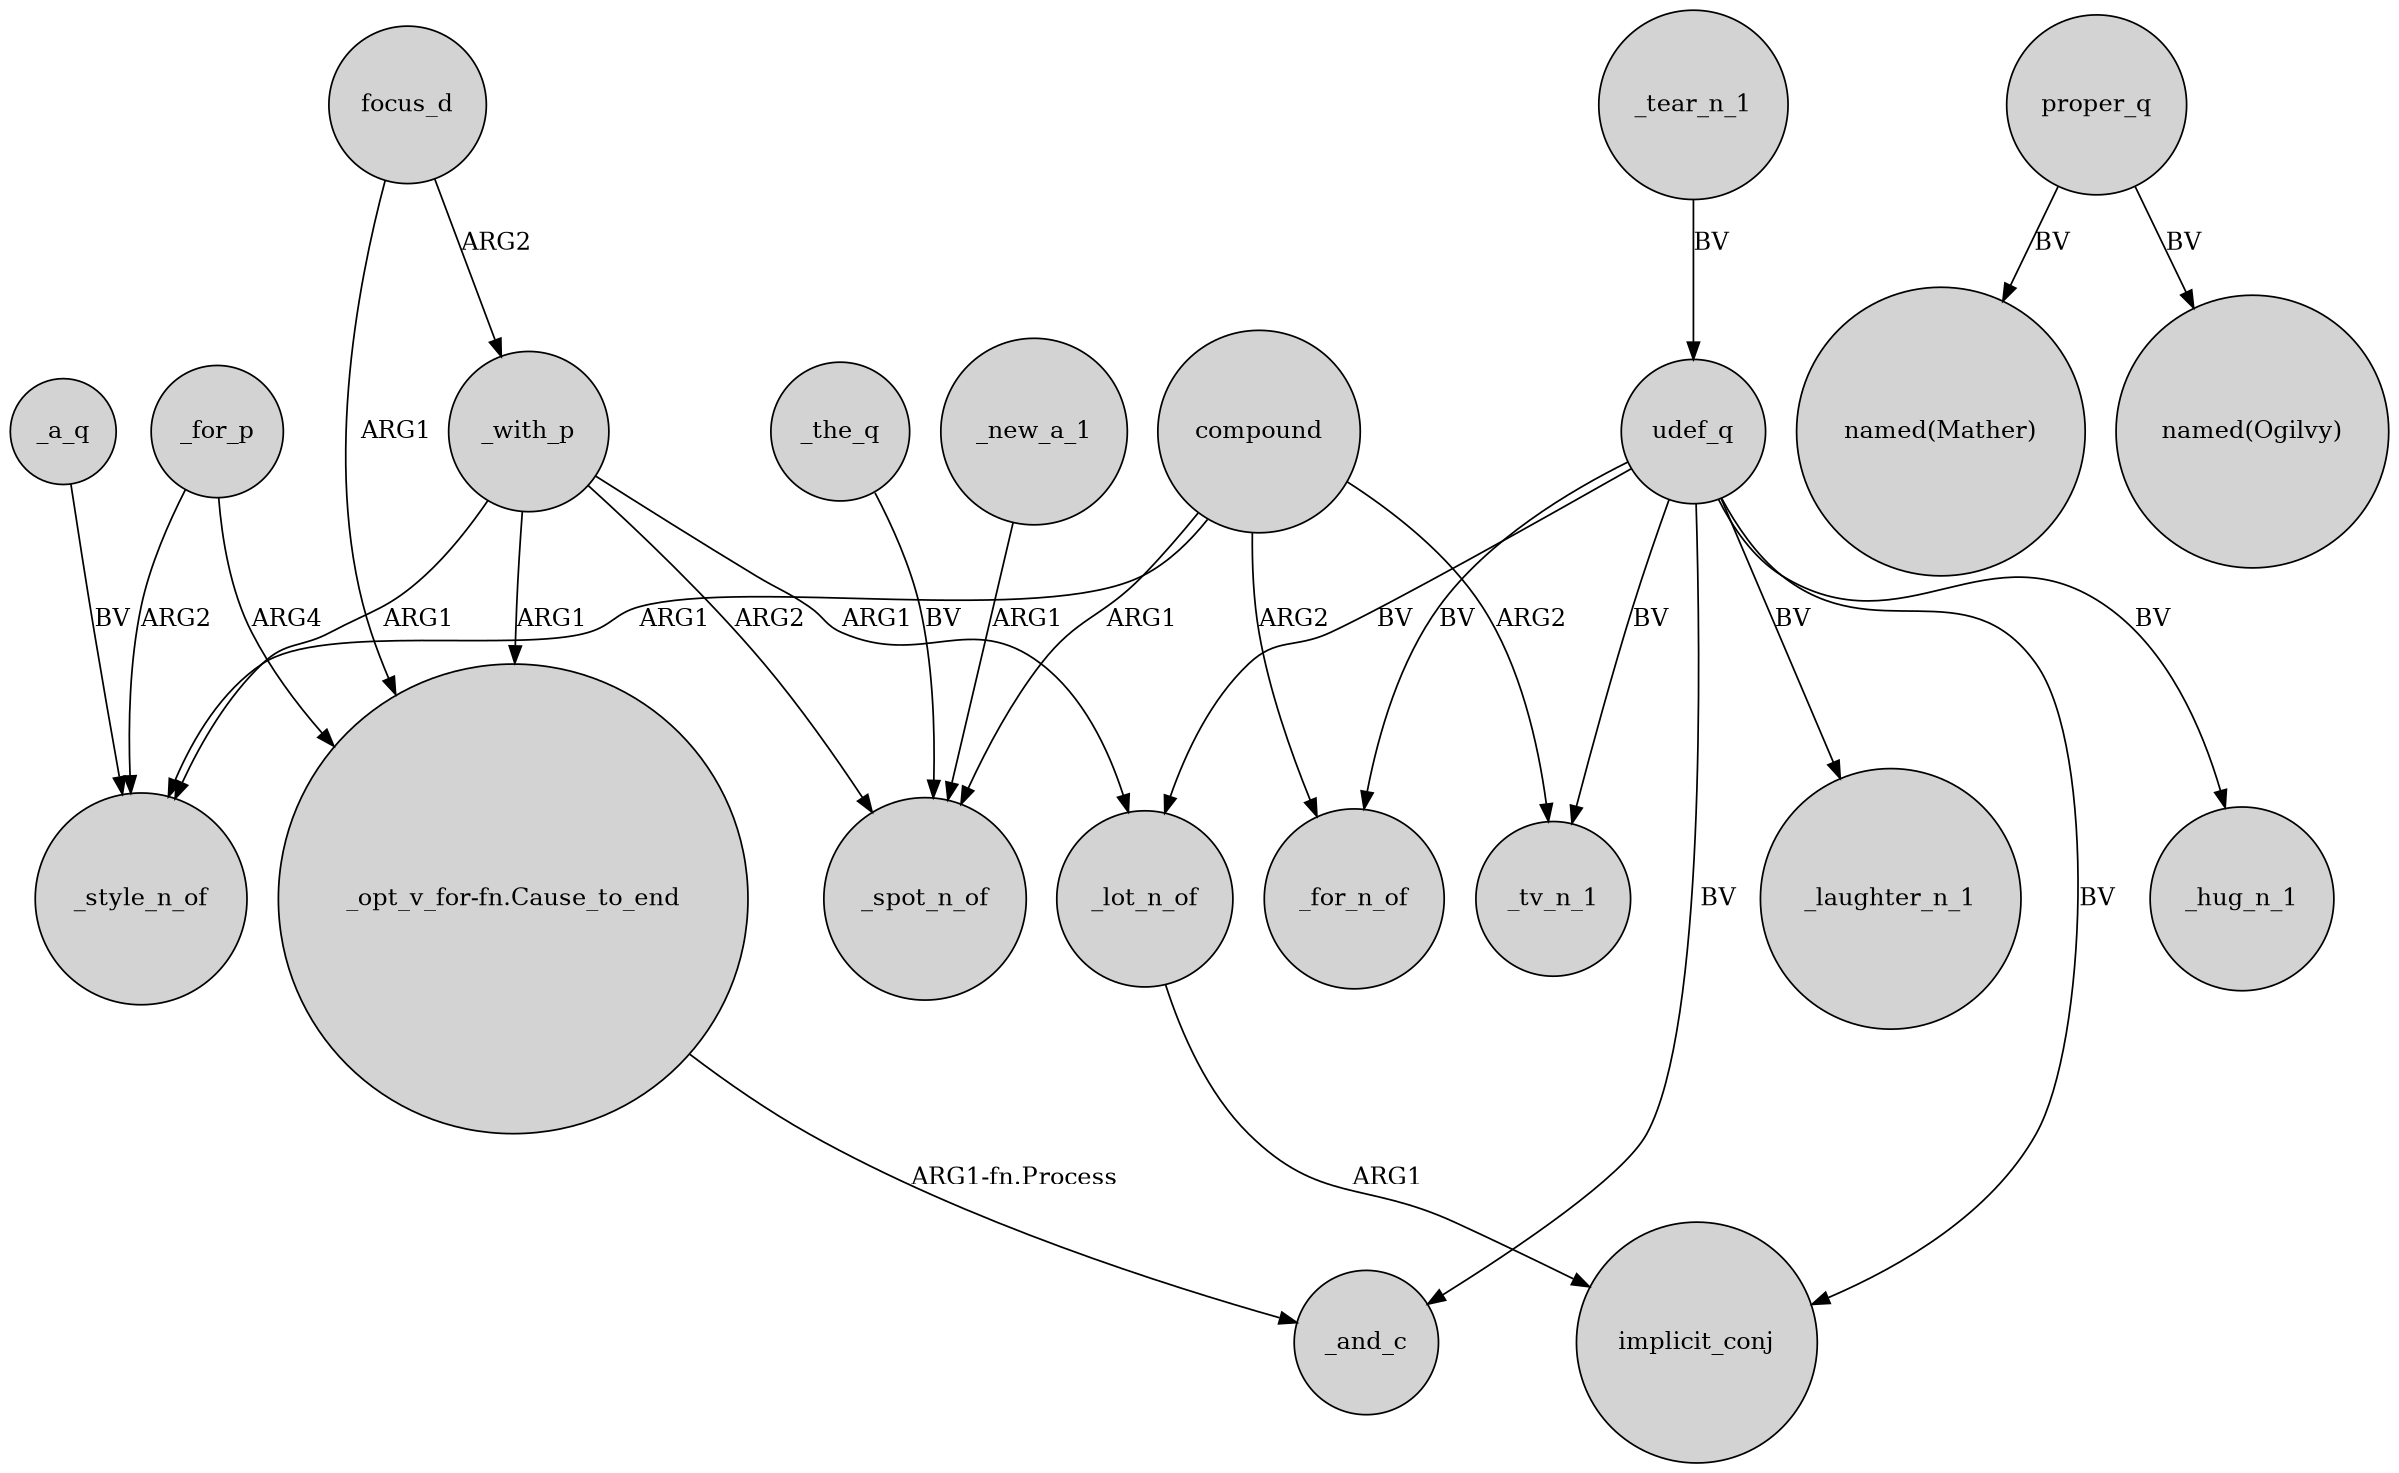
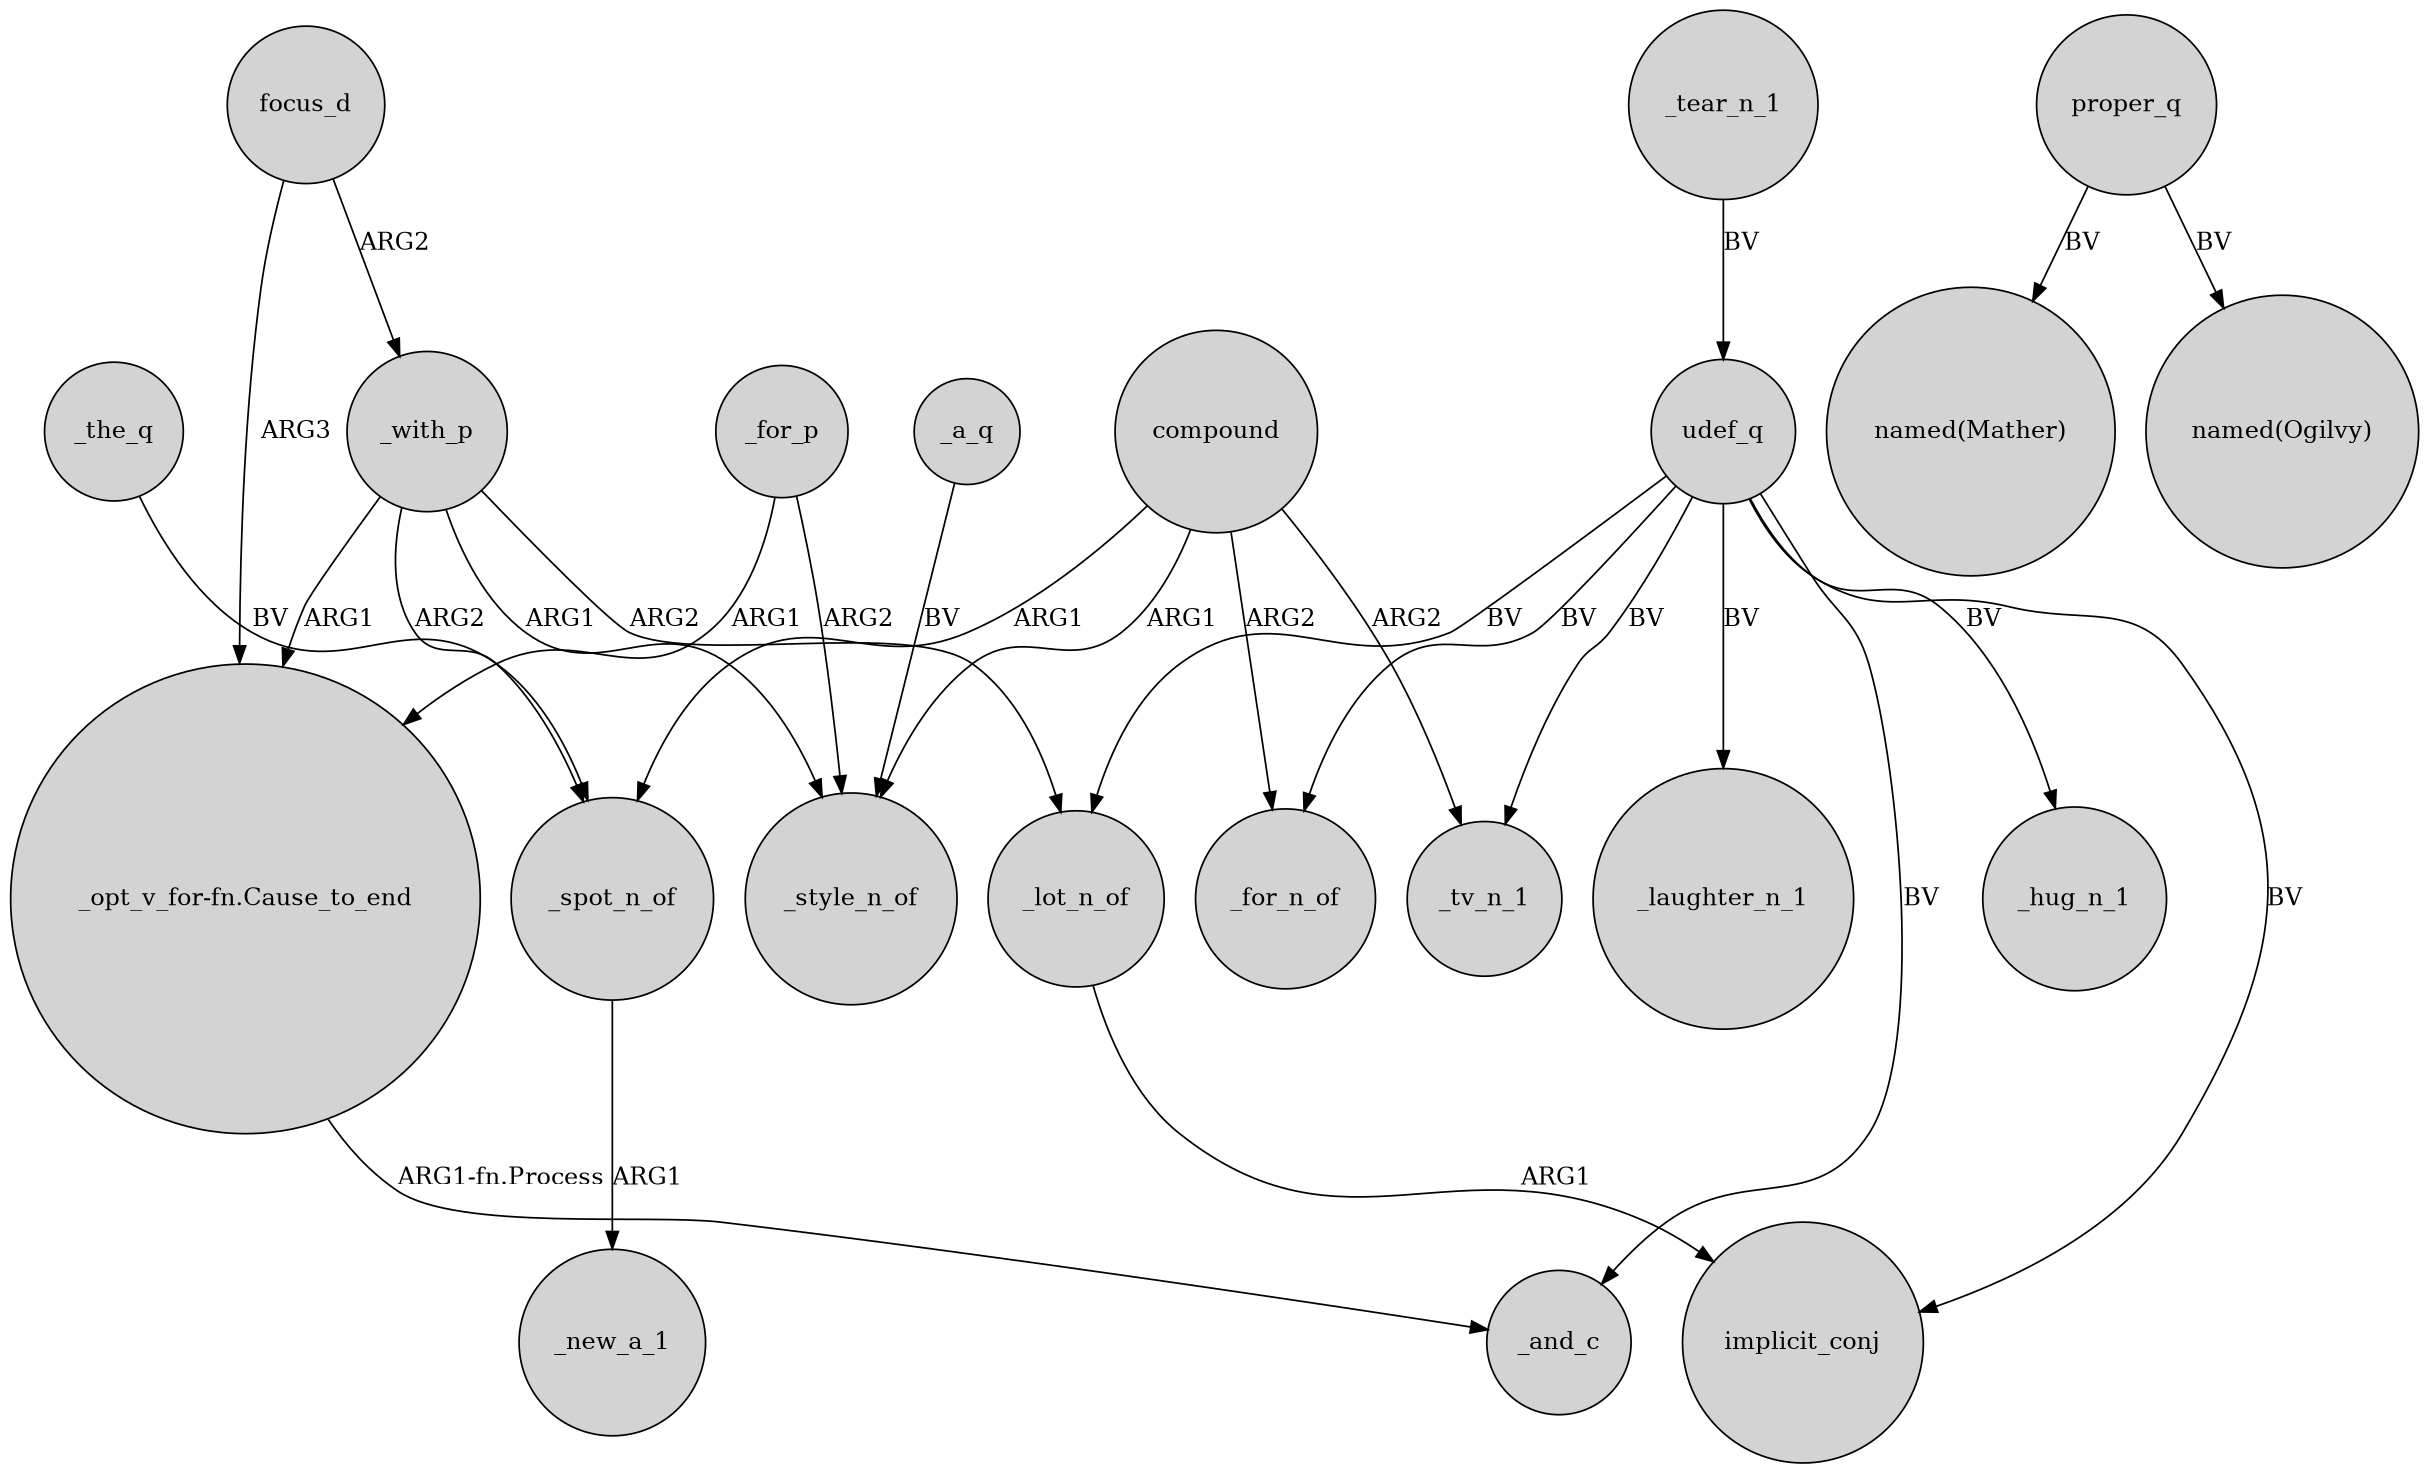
  digraph {
    node [shape=circle style=filled]
    udef_q
    _lot_n_of
    n3 [label=_for_n_of]
    _and_c
    _laughter_n_1
    implicit_conj
    _tv_n_1
    _hug_n_1
    _tear_n_1
    focus_d
    "_opt_v_for-fn.Cause_to_end"
    _with_p
    _spot_n_of
    _style_n_of
    _the_q
    proper_q
    "named(Mather)"
    "named(Ogilvy)"
    _for_p
    compound
    _new_a_1
    _a_q
    udef_q -> _lot_n_of [label=BV]
    udef_q -> n3 [label=BV]
    udef_q -> _and_c [label=BV]
    udef_q -> _laughter_n_1 [label=BV]
    udef_q -> implicit_conj [label=BV]
    udef_q -> _tv_n_1 [label=BV]
    udef_q -> _hug_n_1 [label=BV]
    _lot_n_of -> implicit_conj [label=ARG1]
    _tear_n_1 -> udef_q [label=BV]
-   focus_d -> "_opt_v_for-fn.Cause_to_end" [label=ARG1]
+   focus_d -> "_opt_v_for-fn.Cause_to_end" [label=ARG3]
    focus_d -> _with_p [label=ARG2]
    "_opt_v_for-fn.Cause_to_end" -> _and_c [label="ARG1-fn.Process"]
-   _with_p -> _lot_n_of [label=ARG1]
+   _with_p -> _lot_n_of [label=ARG2]
    _with_p -> "_opt_v_for-fn.Cause_to_end" [label=ARG1]
    _with_p -> _spot_n_of [label=ARG2]
    _with_p -> _style_n_of [label=ARG1]
    _the_q -> _spot_n_of [label=BV]
    proper_q -> "named(Mather)" [label=BV]
    proper_q -> "named(Ogilvy)" [label=BV]
-   _for_p -> "_opt_v_for-fn.Cause_to_end" [label=ARG4]
+   _for_p -> "_opt_v_for-fn.Cause_to_end" [label=ARG1]
    _for_p -> _style_n_of [label=ARG2]
    compound -> n3 [label=ARG2]
    compound -> _tv_n_1 [label=ARG2]
    compound -> _spot_n_of [label=ARG1]
    compound -> _style_n_of [label=ARG1]
-   _new_a_1 -> _spot_n_of [label=ARG1]
+   _spot_n_of -> _new_a_1 [label=ARG1]
    _a_q -> _style_n_of [label=BV]
  }
